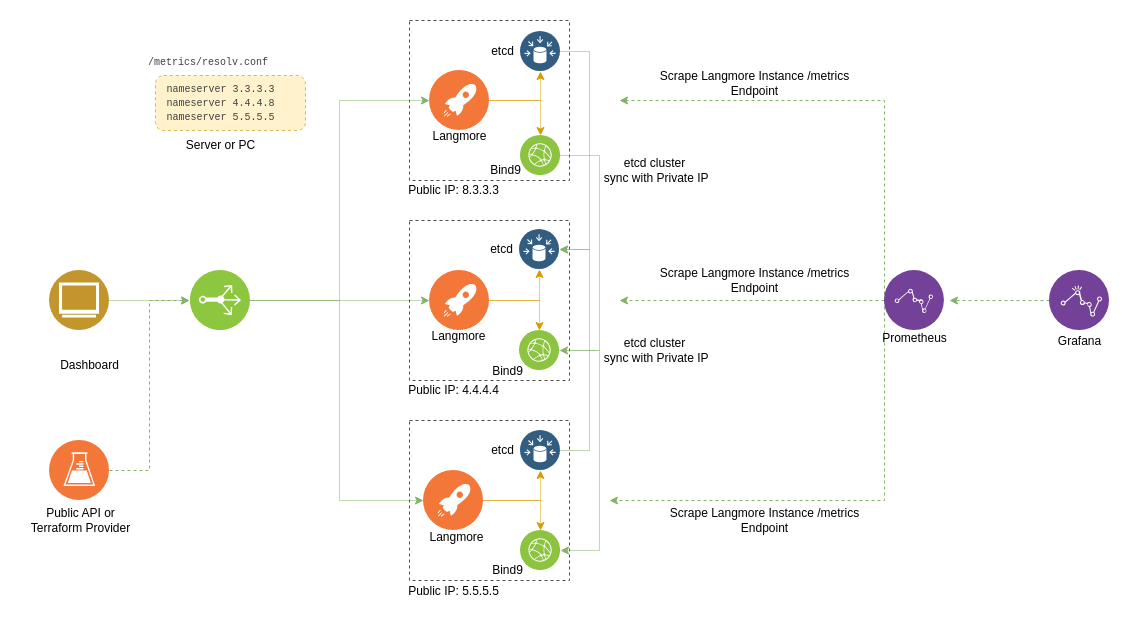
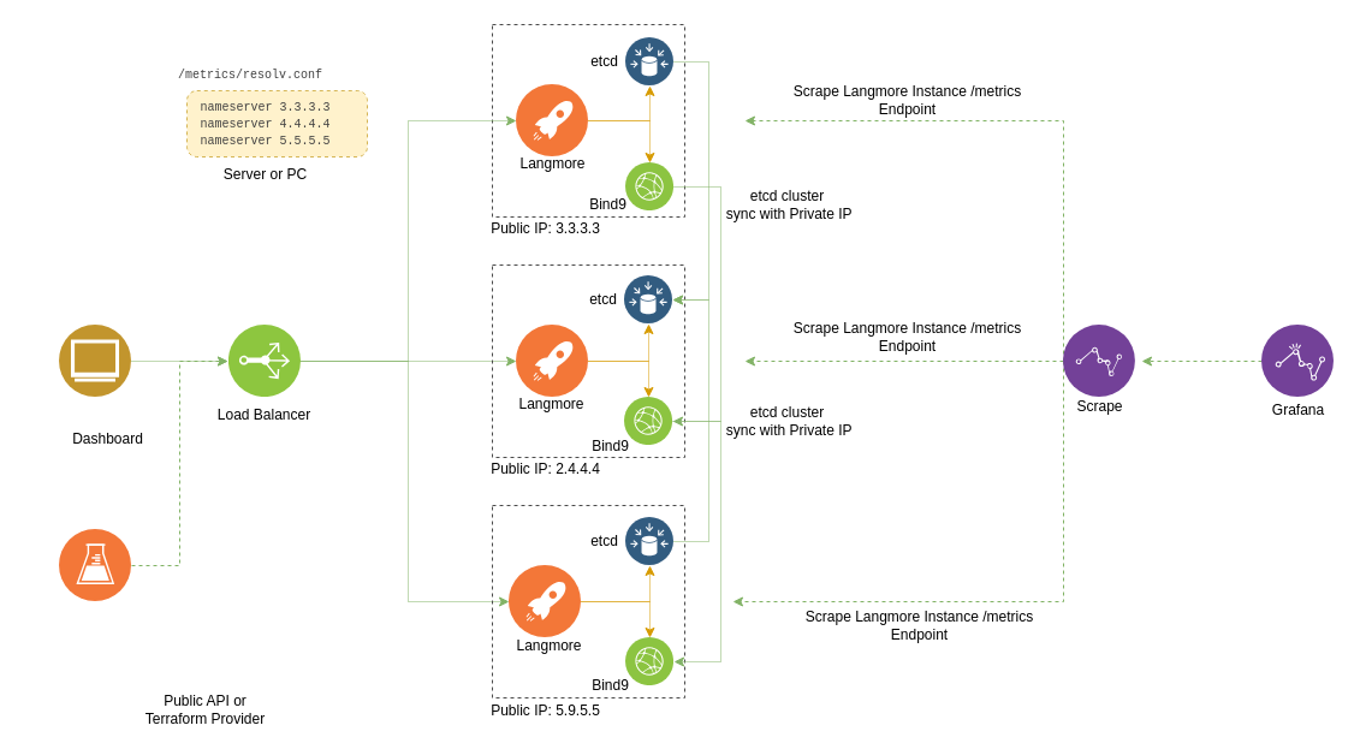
  <mxCell id="0" />
  <mxCell id="1" parent="0" />
  <mxCell id="2" value="" style="whiteSpace=wrap;html=1;aspect=fixed;dashed=1;strokeColor=#4D4D4D;fillColor=none;" vertex="1" parent="1"><mxGeometry x="409" y="20" width="160" height="160" as="geometry" /></mxCell>
  <mxCell id="3" style="edgeStyle=orthogonalEdgeStyle;rounded=0;orthogonalLoop=1;jettySize=auto;html=1;exitX=0.5;exitY=0;exitDx=0;exitDy=0;entryX=0;entryY=0.5;entryDx=0;entryDy=0;dashed=1;dashPattern=1 1;fillColor=#d5e8d4;strokeColor=#82b366;" edge="1" parent="1" source="6" target="10"><mxGeometry relative="1" as="geometry" /></mxCell>
  <mxCell id="4" style="edgeStyle=orthogonalEdgeStyle;rounded=0;orthogonalLoop=1;jettySize=auto;html=1;exitX=0.5;exitY=0;exitDx=0;exitDy=0;entryX=0;entryY=0.5;entryDx=0;entryDy=0;dashed=1;dashPattern=1 1;fillColor=#d5e8d4;strokeColor=#82b366;" edge="1" parent="1" source="6" target="13"><mxGeometry relative="1" as="geometry" /></mxCell>
  <mxCell id="5" style="edgeStyle=orthogonalEdgeStyle;rounded=0;orthogonalLoop=1;jettySize=auto;html=1;exitX=0.5;exitY=0;exitDx=0;exitDy=0;entryX=0;entryY=0.5;entryDx=0;entryDy=0;dashed=1;dashPattern=1 1;fillColor=#d5e8d4;strokeColor=#82b366;" edge="1" parent="1" source="6" target="23"><mxGeometry relative="1" as="geometry"><Array as="points"><mxPoint x="339" y="300" /><mxPoint x="339" y="500" /></Array></mxGeometry></mxCell>
  <mxCell id="6" value="" style="aspect=fixed;perimeter=ellipsePerimeter;html=1;align=center;shadow=0;dashed=0;fontColor=#4277BB;labelBackgroundColor=#ffffff;fontSize=12;spacingTop=3;image;image=img/lib/ibm/infrastructure/load_balancing_routing.svg;strokeColor=#4D4D4D;fillColor=none;rotation=90;" vertex="1" parent="1"><mxGeometry x="189" y="270" width="60" height="60" as="geometry" /></mxCell>
  <mxCell id="7" value="" style="whiteSpace=wrap;html=1;aspect=fixed;dashed=1;strokeColor=#4D4D4D;fillColor=none;" vertex="1" parent="1"><mxGeometry x="409" y="220" width="160" height="160" as="geometry" /></mxCell>
  <mxCell id="8" style="edgeStyle=orthogonalEdgeStyle;rounded=0;orthogonalLoop=1;jettySize=auto;html=1;exitX=1;exitY=0.5;exitDx=0;exitDy=0;entryX=0.5;entryY=1;entryDx=0;entryDy=0;dashed=1;dashPattern=1 1;fillColor=#ffe6cc;strokeColor=#d79b00;" edge="1" parent="1" source="10" target="15"><mxGeometry relative="1" as="geometry" /></mxCell>
  <mxCell id="9" style="edgeStyle=orthogonalEdgeStyle;rounded=0;orthogonalLoop=1;jettySize=auto;html=1;exitX=1;exitY=0.5;exitDx=0;exitDy=0;entryX=0.5;entryY=0;entryDx=0;entryDy=0;dashed=1;dashPattern=1 1;fillColor=#ffe6cc;strokeColor=#d79b00;" edge="1" parent="1" source="10" target="32"><mxGeometry relative="1" as="geometry" /></mxCell>
  <mxCell id="10" value="" style="aspect=fixed;perimeter=ellipsePerimeter;html=1;align=center;shadow=0;dashed=0;fontColor=#4277BB;labelBackgroundColor=#ffffff;fontSize=12;spacingTop=3;image;image=img/lib/ibm/devops/continuous_deploy.svg;strokeColor=#4D4D4D;fillColor=none;" vertex="1" parent="1"><mxGeometry x="429" y="70" width="60" height="60" as="geometry" /></mxCell>
  <mxCell id="11" style="edgeStyle=orthogonalEdgeStyle;rounded=0;orthogonalLoop=1;jettySize=auto;html=1;exitX=1;exitY=0.5;exitDx=0;exitDy=0;entryX=0.5;entryY=1;entryDx=0;entryDy=0;dashed=1;dashPattern=1 1;fillColor=#ffe6cc;strokeColor=#d79b00;" edge="1" parent="1" source="13" target="16"><mxGeometry relative="1" as="geometry" /></mxCell>
  <mxCell id="12" style="edgeStyle=orthogonalEdgeStyle;rounded=0;orthogonalLoop=1;jettySize=auto;html=1;exitX=1;exitY=0.5;exitDx=0;exitDy=0;entryX=0.5;entryY=0;entryDx=0;entryDy=0;dashed=1;dashPattern=1 1;fillColor=#ffe6cc;strokeColor=#d79b00;" edge="1" parent="1" source="13" target="30"><mxGeometry relative="1" as="geometry" /></mxCell>
  <mxCell id="13" value="" style="aspect=fixed;perimeter=ellipsePerimeter;html=1;align=center;shadow=0;dashed=0;fontColor=#4277BB;labelBackgroundColor=#ffffff;fontSize=12;spacingTop=3;image;image=img/lib/ibm/devops/continuous_deploy.svg;strokeColor=#4D4D4D;fillColor=none;" vertex="1" parent="1"><mxGeometry x="429" y="270" width="60" height="60" as="geometry" /></mxCell>
  <mxCell id="14" style="edgeStyle=orthogonalEdgeStyle;rounded=0;orthogonalLoop=1;jettySize=auto;html=1;exitX=1;exitY=0.5;exitDx=0;exitDy=0;entryX=1;entryY=0.5;entryDx=0;entryDy=0;dashed=1;dashPattern=1 1;fillColor=#d5e8d4;strokeColor=#82b366;" edge="1" parent="1" source="15" target="16"><mxGeometry relative="1" as="geometry"><Array as="points"><mxPoint x="589" y="51" /><mxPoint x="589" y="249" /></Array></mxGeometry></mxCell>
  <mxCell id="15" value="" style="aspect=fixed;perimeter=ellipsePerimeter;html=1;align=center;shadow=0;dashed=0;fontColor=#4277BB;labelBackgroundColor=#ffffff;fontSize=12;spacingTop=3;image;image=img/lib/ibm/data/data_sources.svg;strokeColor=#4D4D4D;fillColor=none;" vertex="1" parent="1"><mxGeometry x="520" y="31" width="40" height="40" as="geometry" /></mxCell>
  <mxCell id="16" value="" style="aspect=fixed;perimeter=ellipsePerimeter;html=1;align=center;shadow=0;dashed=0;fontColor=#4277BB;labelBackgroundColor=#ffffff;fontSize=12;spacingTop=3;image;image=img/lib/ibm/data/data_sources.svg;strokeColor=#4D4D4D;fillColor=none;" vertex="1" parent="1"><mxGeometry x="519" y="229" width="40" height="40" as="geometry" /></mxCell>
+ <mxCell id="17" value="Load Balancer" style="text;html=1;align=center;verticalAlign=middle;resizable=0;points=[];autosize=1;strokeColor=none;fillColor=none;" vertex="1" parent="1"><mxGeometry x="169" y="330" width="100" height="30" as="geometry" /></mxCell>
  <mxCell id="18" value="" style="whiteSpace=wrap;html=1;aspect=fixed;dashed=1;strokeColor=#4D4D4D;fillColor=none;" vertex="1" parent="1"><mxGeometry x="409" y="420" width="160" height="160" as="geometry" /></mxCell>
  <mxCell id="19" style="edgeStyle=orthogonalEdgeStyle;rounded=0;orthogonalLoop=1;jettySize=auto;html=1;exitX=1;exitY=0.5;exitDx=0;exitDy=0;entryX=1;entryY=0.5;entryDx=0;entryDy=0;dashed=1;dashPattern=1 1;fillColor=#d5e8d4;strokeColor=#82b366;" edge="1" parent="1" source="20" target="16"><mxGeometry relative="1" as="geometry"><Array as="points"><mxPoint x="589" y="450" /><mxPoint x="589" y="249" /></Array></mxGeometry></mxCell>
  <mxCell id="20" value="" style="aspect=fixed;perimeter=ellipsePerimeter;html=1;align=center;shadow=0;dashed=0;fontColor=#4277BB;labelBackgroundColor=#ffffff;fontSize=12;spacingTop=3;image;image=img/lib/ibm/data/data_sources.svg;strokeColor=#4D4D4D;fillColor=none;" vertex="1" parent="1"><mxGeometry x="520" y="430" width="40" height="40" as="geometry" /></mxCell>
  <mxCell id="21" style="edgeStyle=orthogonalEdgeStyle;rounded=0;orthogonalLoop=1;jettySize=auto;html=1;exitX=1;exitY=0.5;exitDx=0;exitDy=0;entryX=0.5;entryY=1;entryDx=0;entryDy=0;dashed=1;dashPattern=1 1;fillColor=#ffe6cc;strokeColor=#d79b00;" edge="1" parent="1" source="23" target="20"><mxGeometry relative="1" as="geometry" /></mxCell>
  <mxCell id="22" style="edgeStyle=orthogonalEdgeStyle;rounded=0;orthogonalLoop=1;jettySize=auto;html=1;exitX=1;exitY=0.5;exitDx=0;exitDy=0;entryX=0.5;entryY=0;entryDx=0;entryDy=0;dashed=1;dashPattern=1 1;fillColor=#ffe6cc;strokeColor=#d79b00;" edge="1" parent="1" source="23" target="28"><mxGeometry relative="1" as="geometry" /></mxCell>
  <mxCell id="23" value="" style="aspect=fixed;perimeter=ellipsePerimeter;html=1;align=center;shadow=0;dashed=0;fontColor=#4277BB;labelBackgroundColor=#ffffff;fontSize=12;spacingTop=3;image;image=img/lib/ibm/devops/continuous_deploy.svg;strokeColor=#4D4D4D;fillColor=none;" vertex="1" parent="1"><mxGeometry x="423" y="470" width="60" height="60" as="geometry" /></mxCell>
  <mxCell id="24" value="etcd cluster&lt;br&gt;&amp;nbsp;sync with Private IP" style="text;html=1;align=center;verticalAlign=middle;resizable=0;points=[];autosize=1;strokeColor=none;fillColor=none;" vertex="1" parent="1"><mxGeometry x="589" y="150" width="130" height="40" as="geometry" /></mxCell>
- <mxCell id="25" value="Public IP: 8.3.3.3" style="text;html=1;align=center;verticalAlign=middle;resizable=0;points=[];autosize=1;strokeColor=none;fillColor=none;" vertex="1" parent="1"><mxGeometry x="398" y="175" width="110" height="30" as="geometry" /></mxCell>
- <mxCell id="26" value="Public IP: 4.4.4.4" style="text;html=1;align=center;verticalAlign=middle;resizable=0;points=[];autosize=1;strokeColor=none;fillColor=none;" vertex="1" parent="1"><mxGeometry x="398" y="375" width="110" height="30" as="geometry" /></mxCell>
- <mxCell id="27" value="Public IP: 5.5.5.5" style="text;html=1;align=center;verticalAlign=middle;resizable=0;points=[];autosize=1;strokeColor=none;fillColor=none;" vertex="1" parent="1"><mxGeometry x="398" y="576" width="110" height="30" as="geometry" /></mxCell>
+ <mxCell id="25" value="Public IP: 3.3.3.3" style="text;html=1;align=center;verticalAlign=middle;resizable=0;points=[];autosize=1;strokeColor=none;fillColor=none;" vertex="1" parent="1"><mxGeometry x="398" y="175" width="110" height="30" as="geometry" /></mxCell>
+ <mxCell id="26" value="Public IP: 2.4.4.4" style="text;html=1;align=center;verticalAlign=middle;resizable=0;points=[];autosize=1;strokeColor=none;fillColor=none;" vertex="1" parent="1"><mxGeometry x="398" y="375" width="110" height="30" as="geometry" /></mxCell>
+ <mxCell id="27" value="Public IP: 5.9.5.5" style="text;html=1;align=center;verticalAlign=middle;resizable=0;points=[];autosize=1;strokeColor=none;fillColor=none;" vertex="1" parent="1"><mxGeometry x="398" y="576" width="110" height="30" as="geometry" /></mxCell>
  <mxCell id="28" value="" style="aspect=fixed;perimeter=ellipsePerimeter;html=1;align=center;shadow=0;dashed=0;fontColor=#4277BB;labelBackgroundColor=#ffffff;fontSize=12;spacingTop=3;image;image=img/lib/ibm/infrastructure/edge_services.svg;strokeColor=#4D4D4D;fillColor=none;" vertex="1" parent="1"><mxGeometry x="520" y="530" width="40" height="40" as="geometry" /></mxCell>
  <mxCell id="29" style="edgeStyle=orthogonalEdgeStyle;rounded=0;orthogonalLoop=1;jettySize=auto;html=1;exitX=1;exitY=0.5;exitDx=0;exitDy=0;entryX=1;entryY=0.5;entryDx=0;entryDy=0;dashed=1;dashPattern=1 1;fillColor=#d5e8d4;strokeColor=#82b366;" edge="1" parent="1" source="30" target="28"><mxGeometry relative="1" as="geometry"><Array as="points"><mxPoint x="599" y="350" /><mxPoint x="599" y="550" /></Array></mxGeometry></mxCell>
  <mxCell id="30" value="" style="aspect=fixed;perimeter=ellipsePerimeter;html=1;align=center;shadow=0;dashed=0;fontColor=#4277BB;labelBackgroundColor=#ffffff;fontSize=12;spacingTop=3;image;image=img/lib/ibm/infrastructure/edge_services.svg;strokeColor=#4D4D4D;fillColor=none;" vertex="1" parent="1"><mxGeometry x="519" y="330" width="40" height="40" as="geometry" /></mxCell>
  <mxCell id="31" style="edgeStyle=orthogonalEdgeStyle;rounded=0;orthogonalLoop=1;jettySize=auto;html=1;exitX=1;exitY=0.5;exitDx=0;exitDy=0;entryX=1;entryY=0.5;entryDx=0;entryDy=0;dashed=1;dashPattern=1 1;fillColor=#d5e8d4;strokeColor=#82b366;" edge="1" parent="1" source="32" target="30"><mxGeometry relative="1" as="geometry"><Array as="points"><mxPoint x="599" y="155" /><mxPoint x="599" y="350" /></Array></mxGeometry></mxCell>
  <mxCell id="32" value="" style="aspect=fixed;perimeter=ellipsePerimeter;html=1;align=center;shadow=0;dashed=0;fontColor=#4277BB;labelBackgroundColor=#ffffff;fontSize=12;spacingTop=3;image;image=img/lib/ibm/infrastructure/edge_services.svg;strokeColor=#4D4D4D;fillColor=none;" vertex="1" parent="1"><mxGeometry x="520" y="135" width="40" height="40" as="geometry" /></mxCell>
  <mxCell id="33" value="etcd cluster&lt;br&gt;&amp;nbsp;sync with Private IP" style="text;html=1;align=center;verticalAlign=middle;resizable=0;points=[];autosize=1;strokeColor=none;fillColor=none;" vertex="1" parent="1"><mxGeometry x="589" y="330" width="130" height="40" as="geometry" /></mxCell>
  <mxCell id="34" value="Bind9" style="text;html=1;align=center;verticalAlign=middle;resizable=0;points=[];autosize=1;strokeColor=none;fillColor=none;" vertex="1" parent="1"><mxGeometry x="480" y="155" width="50" height="30" as="geometry" /></mxCell>
  <mxCell id="35" value="Bind9" style="text;html=1;align=center;verticalAlign=middle;resizable=0;points=[];autosize=1;strokeColor=none;fillColor=none;" vertex="1" parent="1"><mxGeometry x="482" y="356" width="50" height="30" as="geometry" /></mxCell>
  <mxCell id="36" value="Bind9" style="text;html=1;align=center;verticalAlign=middle;resizable=0;points=[];autosize=1;strokeColor=none;fillColor=none;" vertex="1" parent="1"><mxGeometry x="482" y="555" width="50" height="30" as="geometry" /></mxCell>
  <mxCell id="37" value="etcd" style="text;html=1;align=center;verticalAlign=middle;resizable=0;points=[];autosize=1;strokeColor=none;fillColor=none;" vertex="1" parent="1"><mxGeometry x="477" y="36" width="50" height="30" as="geometry" /></mxCell>
  <mxCell id="38" value="etcd" style="text;html=1;align=center;verticalAlign=middle;resizable=0;points=[];autosize=1;strokeColor=none;fillColor=none;" vertex="1" parent="1"><mxGeometry x="476" y="234" width="50" height="30" as="geometry" /></mxCell>
  <mxCell id="39" value="etcd" style="text;html=1;align=center;verticalAlign=middle;resizable=0;points=[];autosize=1;strokeColor=none;fillColor=none;" vertex="1" parent="1"><mxGeometry x="477" y="435" width="50" height="30" as="geometry" /></mxCell>
  <mxCell id="40" value="Langmore" style="text;html=1;align=center;verticalAlign=middle;resizable=0;points=[];autosize=1;strokeColor=none;fillColor=none;" vertex="1" parent="1"><mxGeometry x="416" y="522" width="80" height="30" as="geometry" /></mxCell>
  <mxCell id="41" value="Langmore" style="text;html=1;align=center;verticalAlign=middle;resizable=0;points=[];autosize=1;strokeColor=none;fillColor=none;" vertex="1" parent="1"><mxGeometry x="418" y="321" width="80" height="30" as="geometry" /></mxCell>
  <mxCell id="42" value="Langmore" style="text;html=1;align=center;verticalAlign=middle;resizable=0;points=[];autosize=1;strokeColor=none;fillColor=none;" vertex="1" parent="1"><mxGeometry x="419" y="121" width="80" height="30" as="geometry" /></mxCell>
  <mxCell id="43" value="" style="rounded=1;whiteSpace=wrap;html=1;dashed=1;strokeColor=#d6b656;fillColor=#fff2cc;" vertex="1" parent="1"><mxGeometry x="155" y="75" width="150" height="55" as="geometry" /></mxCell>
  <mxCell id="44" value="&lt;meta charset=&quot;utf-8&quot; style=&quot;font-size: 10px;&quot;&gt;&lt;pre style=&quot;box-sizing: border-box; font-family: SFMono-Regular, Menlo, Monaco, Consolas, &amp;quot;Liberation Mono&amp;quot;, &amp;quot;Courier New&amp;quot;, Courier, monospace; font-size: 10px; margin: 0px; padding: 12px; display: block; overflow: auto; line-height: 1.4; color: rgb(64, 64, 64); font-style: normal; font-variant-ligatures: normal; font-variant-caps: normal; font-weight: 400; letter-spacing: normal; orphans: 2; text-align: left; text-indent: 0px; text-transform: none; widows: 2; word-spacing: 0px; -webkit-text-stroke-width: 0px; text-decoration-thickness: initial; text-decoration-style: initial; text-decoration-color: initial;&quot;&gt;/metrics/resolv.conf&lt;/pre&gt;" style="text;html=1;strokeColor=none;fillColor=none;align=center;verticalAlign=middle;whiteSpace=wrap;rounded=0;dashed=1;fontSize=10;" vertex="1" parent="1"><mxGeometry x="178" y="47" width="60" height="30" as="geometry" /></mxCell>
- <mxCell id="45" value="&lt;pre style=&quot;box-sizing: border-box; font-family: SFMono-Regular, Menlo, Monaco, Consolas, &amp;quot;Liberation Mono&amp;quot;, &amp;quot;Courier New&amp;quot;, Courier, monospace; margin-top: 0px; margin-bottom: 0px; padding: 12px; overflow: auto; line-height: 1.4; color: rgb(64, 64, 64); text-align: left;&quot;&gt;nameserver 3.3.3.3&lt;br&gt;nameserver 4.4.4.8&lt;br/&gt;nameserver 5.5.5.5&lt;/pre&gt;" style="text;html=1;align=center;verticalAlign=middle;resizable=0;points=[];autosize=1;strokeColor=none;fillColor=none;fontSize=10;" vertex="1" parent="1"><mxGeometry x="140" y="62.5" width="160" height="80" as="geometry" /></mxCell>
+ <mxCell id="45" value="&lt;pre style=&quot;box-sizing: border-box; font-family: SFMono-Regular, Menlo, Monaco, Consolas, &amp;quot;Liberation Mono&amp;quot;, &amp;quot;Courier New&amp;quot;, Courier, monospace; margin-top: 0px; margin-bottom: 0px; padding: 12px; overflow: auto; line-height: 1.4; color: rgb(64, 64, 64); text-align: left;&quot;&gt;nameserver 3.3.3.3&lt;br&gt;nameserver 4.4.4.4&lt;br/&gt;nameserver 5.5.5.5&lt;/pre&gt;" style="text;html=1;align=center;verticalAlign=middle;resizable=0;points=[];autosize=1;strokeColor=none;fillColor=none;fontSize=10;" vertex="1" parent="1"><mxGeometry x="140" y="62.5" width="160" height="80" as="geometry" /></mxCell>
  <mxCell id="46" style="edgeStyle=orthogonalEdgeStyle;rounded=0;orthogonalLoop=1;jettySize=auto;html=1;exitX=1;exitY=0.5;exitDx=0;exitDy=0;entryX=0.5;entryY=1;entryDx=0;entryDy=0;dashed=1;dashPattern=1 1;fontSize=10;fillColor=#d5e8d4;strokeColor=#82b366;" edge="1" parent="1" source="47" target="6"><mxGeometry relative="1" as="geometry" /></mxCell>
  <mxCell id="47" value="" style="aspect=fixed;perimeter=ellipsePerimeter;html=1;align=center;shadow=0;dashed=0;fontColor=#4277BB;labelBackgroundColor=#ffffff;fontSize=12;spacingTop=3;image;image=img/lib/ibm/users/browser.svg;strokeColor=#4D4D4D;fillColor=none;" vertex="1" parent="1"><mxGeometry x="49" y="270" width="60" height="60" as="geometry" /></mxCell>
  <mxCell id="48" value="Dashboard" style="text;html=1;align=center;verticalAlign=middle;resizable=0;points=[];autosize=1;strokeColor=none;fillColor=none;fontSize=12;" vertex="1" parent="1"><mxGeometry x="49" y="350" width="80" height="30" as="geometry" /></mxCell>
  <mxCell id="49" style="edgeStyle=orthogonalEdgeStyle;rounded=0;orthogonalLoop=1;jettySize=auto;html=1;exitX=0;exitY=0.5;exitDx=0;exitDy=0;dashed=1;fontSize=12;fillColor=#d5e8d4;strokeColor=#82b366;" edge="1" parent="1" source="52"><mxGeometry relative="1" as="geometry"><mxPoint x="619" y="100" as="targetPoint" /><Array as="points"><mxPoint x="884" y="100" /></Array></mxGeometry></mxCell>
  <mxCell id="50" style="edgeStyle=orthogonalEdgeStyle;rounded=0;orthogonalLoop=1;jettySize=auto;html=1;exitX=0;exitY=0.5;exitDx=0;exitDy=0;dashed=1;fontSize=12;fillColor=#d5e8d4;strokeColor=#82b366;" edge="1" parent="1" source="52"><mxGeometry relative="1" as="geometry"><mxPoint x="619" y="300" as="targetPoint" /></mxGeometry></mxCell>
  <mxCell id="51" style="edgeStyle=orthogonalEdgeStyle;rounded=0;orthogonalLoop=1;jettySize=auto;html=1;exitX=0;exitY=0.5;exitDx=0;exitDy=0;dashed=1;fontSize=12;fillColor=#d5e8d4;strokeColor=#82b366;" edge="1" parent="1" source="52"><mxGeometry relative="1" as="geometry"><mxPoint x="609" y="500" as="targetPoint" /><Array as="points"><mxPoint x="884" y="500" /></Array></mxGeometry></mxCell>
  <mxCell id="52" value="" style="aspect=fixed;perimeter=ellipsePerimeter;html=1;align=center;shadow=0;dashed=0;fontColor=#4277BB;labelBackgroundColor=#ffffff;fontSize=12;spacingTop=3;image;image=img/lib/ibm/analytics/data_repositories.svg;strokeColor=#4D4D4D;fillColor=none;" vertex="1" parent="1"><mxGeometry x="884" y="270" width="60" height="60" as="geometry" /></mxCell>
- <mxCell id="53" value="Prometheus" style="text;html=1;align=center;verticalAlign=middle;resizable=0;points=[];autosize=1;strokeColor=none;fillColor=none;fontSize=12;" vertex="1" parent="1"><mxGeometry x="869" y="323" width="90" height="30" as="geometry" /></mxCell>
+ <mxCell id="53" value="Scrape" style="text;html=1;align=center;verticalAlign=middle;resizable=0;points=[];autosize=1;strokeColor=none;fillColor=none;fontSize=12;" vertex="1" parent="1"><mxGeometry x="869" y="323" width="90" height="30" as="geometry" /></mxCell>
  <mxCell id="54" value="Scrape Langmore Instance /metrics&lt;br&gt;Endpoint" style="text;html=1;align=center;verticalAlign=middle;resizable=0;points=[];autosize=1;strokeColor=none;fillColor=none;fontSize=12;" vertex="1" parent="1"><mxGeometry x="659" y="500" width="210" height="40" as="geometry" /></mxCell>
  <mxCell id="55" value="Scrape Langmore Instance /metrics&lt;br&gt;Endpoint" style="text;html=1;align=center;verticalAlign=middle;resizable=0;points=[];autosize=1;strokeColor=none;fillColor=none;fontSize=12;" vertex="1" parent="1"><mxGeometry x="649" y="62.5" width="210" height="40" as="geometry" /></mxCell>
  <mxCell id="56" value="Scrape Langmore Instance /metrics&lt;br&gt;Endpoint" style="text;html=1;align=center;verticalAlign=middle;resizable=0;points=[];autosize=1;strokeColor=none;fillColor=none;fontSize=12;" vertex="1" parent="1"><mxGeometry x="649" y="260" width="210" height="40" as="geometry" /></mxCell>
  <mxCell id="57" style="edgeStyle=orthogonalEdgeStyle;rounded=0;orthogonalLoop=1;jettySize=auto;html=1;dashed=1;fontSize=12;fillColor=#d5e8d4;strokeColor=#82b366;" edge="1" parent="1" source="58"><mxGeometry relative="1" as="geometry"><mxPoint x="949" y="300" as="targetPoint" /></mxGeometry></mxCell>
  <mxCell id="58" value="" style="aspect=fixed;perimeter=ellipsePerimeter;html=1;align=center;shadow=0;dashed=0;fontColor=#4277BB;labelBackgroundColor=#ffffff;fontSize=12;spacingTop=3;image;image=img/lib/ibm/analytics/analytics.svg;strokeColor=#4D4D4D;fillColor=none;" vertex="1" parent="1"><mxGeometry x="1049" y="270" width="60" height="60" as="geometry" /></mxCell>
  <mxCell id="59" value="Grafana" style="text;html=1;align=center;verticalAlign=middle;resizable=0;points=[];autosize=1;strokeColor=none;fillColor=none;fontSize=12;" vertex="1" parent="1"><mxGeometry x="1044" y="326" width="70" height="30" as="geometry" /></mxCell>
  <mxCell id="60" style="edgeStyle=orthogonalEdgeStyle;rounded=0;orthogonalLoop=1;jettySize=auto;html=1;exitX=1;exitY=0.5;exitDx=0;exitDy=0;entryX=0.5;entryY=1;entryDx=0;entryDy=0;dashed=1;fontSize=12;fillColor=#d5e8d4;strokeColor=#82b366;" edge="1" parent="1" source="61" target="6"><mxGeometry relative="1" as="geometry" /></mxCell>
  <mxCell id="61" value="" style="aspect=fixed;perimeter=ellipsePerimeter;html=1;align=center;shadow=0;dashed=0;fontColor=#4277BB;labelBackgroundColor=#ffffff;fontSize=12;spacingTop=3;image;image=img/lib/ibm/devops/continuous_testing.svg;strokeColor=#4D4D4D;fillColor=none;" vertex="1" parent="1"><mxGeometry x="49" y="440" width="60" height="60" as="geometry" /></mxCell>
- <mxCell id="62" value="Public API or&lt;br&gt;Terraform Provider" style="text;html=1;align=center;verticalAlign=middle;resizable=0;points=[];autosize=1;strokeColor=none;fillColor=none;fontSize=12;" vertex="1" parent="1"><mxGeometry x="20" y="500" width="120" height="40" as="geometry" /></mxCell>
+ <mxCell id="62" value="Public API or&lt;br&gt;Terraform Provider" style="text;html=1;align=center;verticalAlign=middle;resizable=0;points=[];autosize=1;strokeColor=none;fillColor=none;fontSize=12;" vertex="1" parent="1"><mxGeometry x="110" y="570" width="120" height="40" as="geometry" /></mxCell>
  <mxCell id="63" value="Server or PC" style="text;html=1;align=center;verticalAlign=middle;resizable=0;points=[];autosize=1;strokeColor=none;fillColor=none;fontSize=12;" vertex="1" parent="1"><mxGeometry x="175" y="130" width="90" height="30" as="geometry" /></mxCell>
